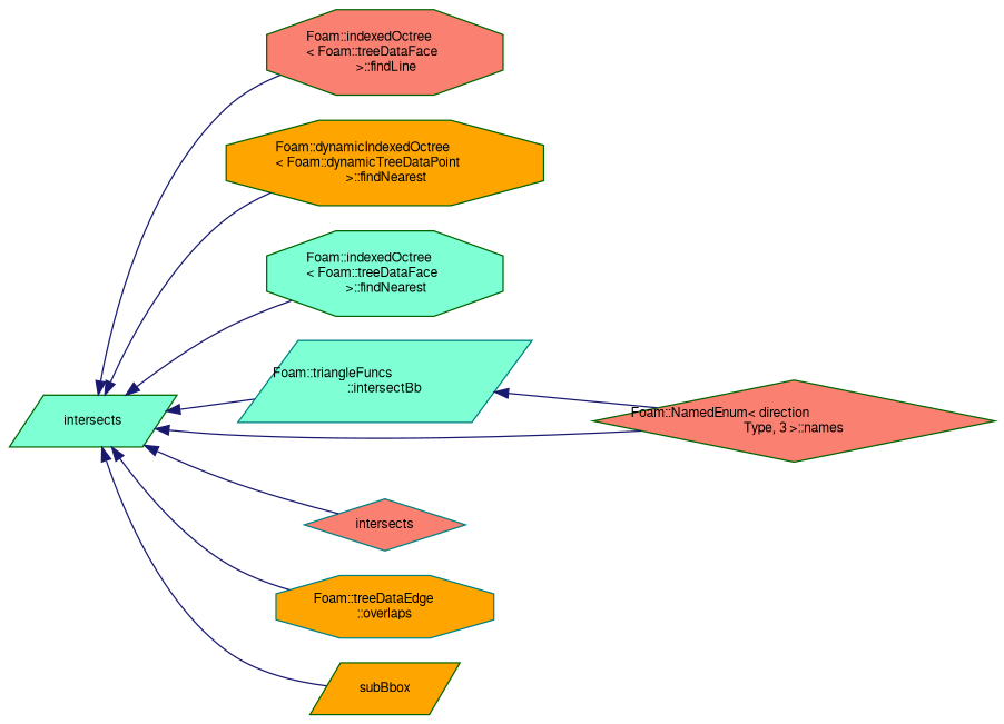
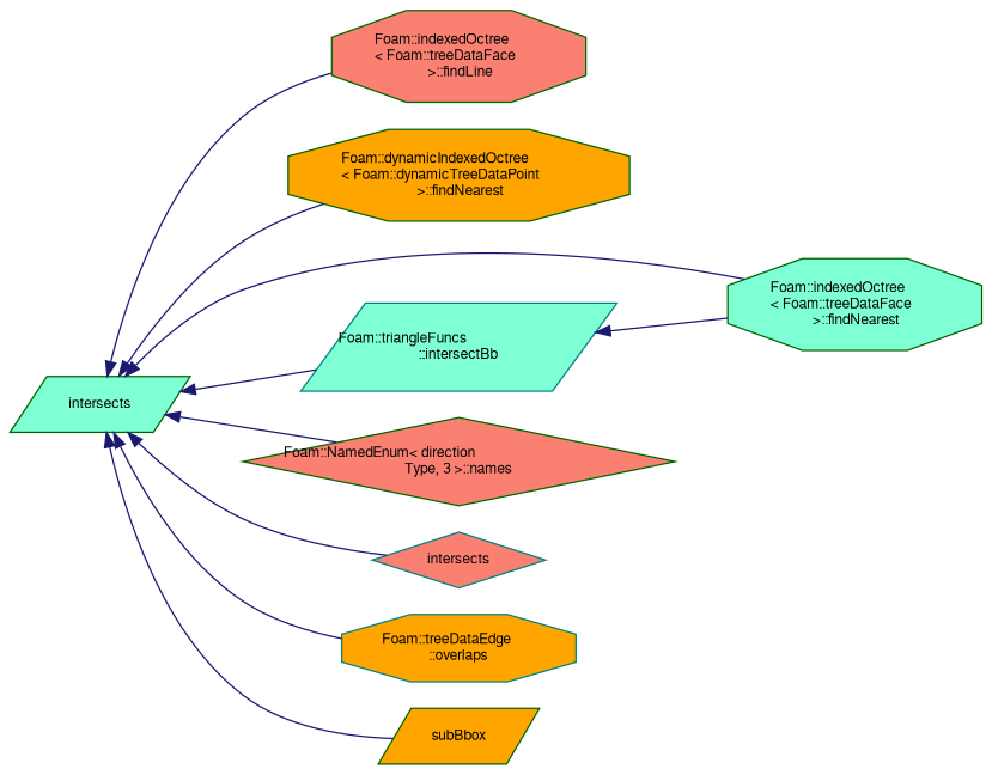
  digraph {
    rankdir=LR
    node [color=darkgreen fillcolor=aquamarine fontname=FreeSans fontsize=10 shape=octagon style=filled]
    edge [color=midnightblue dir=back fontname=FreeSans fontsize=10 labelfontname=FreeSans labelfontsize=10 style=solid]
    n1 [fontcolor=black height=0.2 label=intersects shape=parallelogram width=0.4]
    n2 [fillcolor=salmon height=0.2 label="Foam::indexedOctree\l\< Foam::treeDataFace\l \>::findLine" width=0.4]
    n3 [fillcolor=orange height=0.2 label="Foam::dynamicIndexedOctree\l\< Foam::dynamicTreeDataPoint\l \>::findNearest" width=0.4]
    n4 [height=0.2 label="Foam::indexedOctree\l\< Foam::treeDataFace\l \>::findNearest" width=0.4]
    n5 [color=teal height=0.2 label="Foam::triangleFuncs\l::intersectBb" shape=parallelogram width=0.4]
    n6 [fillcolor=salmon height=0.2 label="Foam::NamedEnum\< direction\lType, 3 \>::names" shape=diamond width=0.4]
    n7 [color=teal fillcolor=salmon height=0.2 label=intersects shape=diamond width=0.4]
    n8 [color=teal fillcolor=orange height=0.2 label="Foam::treeDataEdge\l::overlaps" width=0.4]
    n9 [fillcolor=orange height=0.2 label=subBbox shape=parallelogram width=0.4]
    n1 -> n2
    n1 -> n3
    n1 -> n4
    n1 -> n5
    n1 -> n6
    n1 -> n7
    n1 -> n8
    n1 -> n9
-   n5 -> n6
+   n5 -> n4
  }
